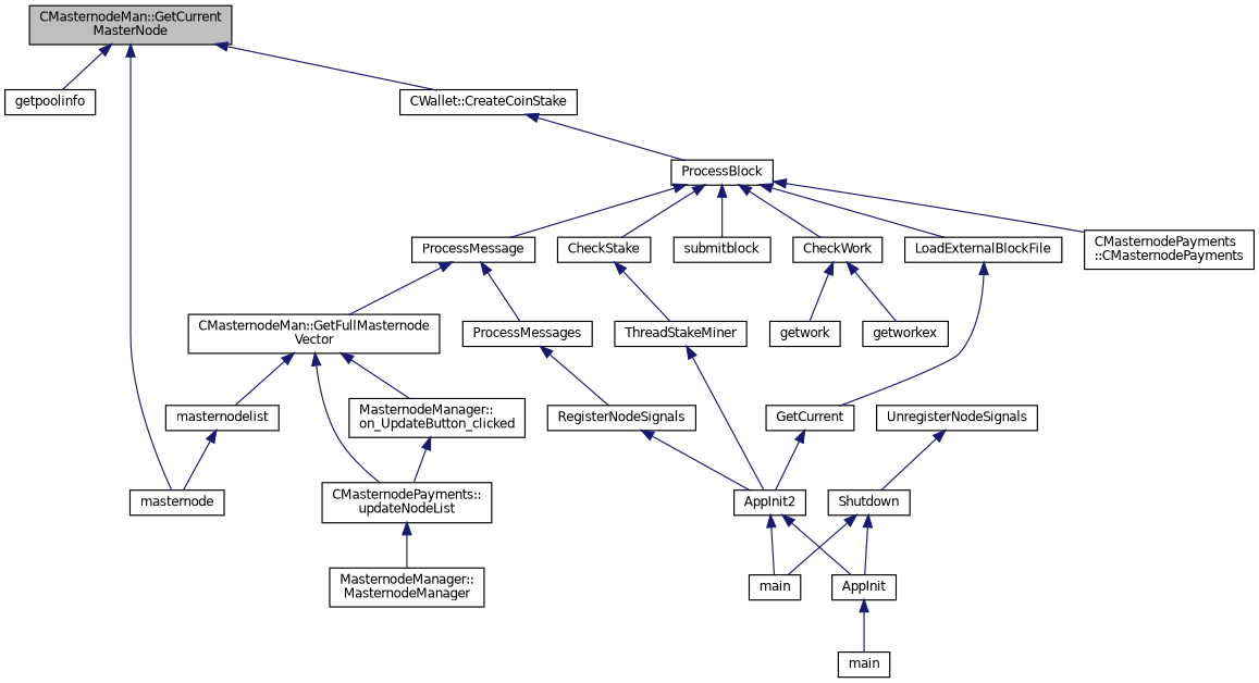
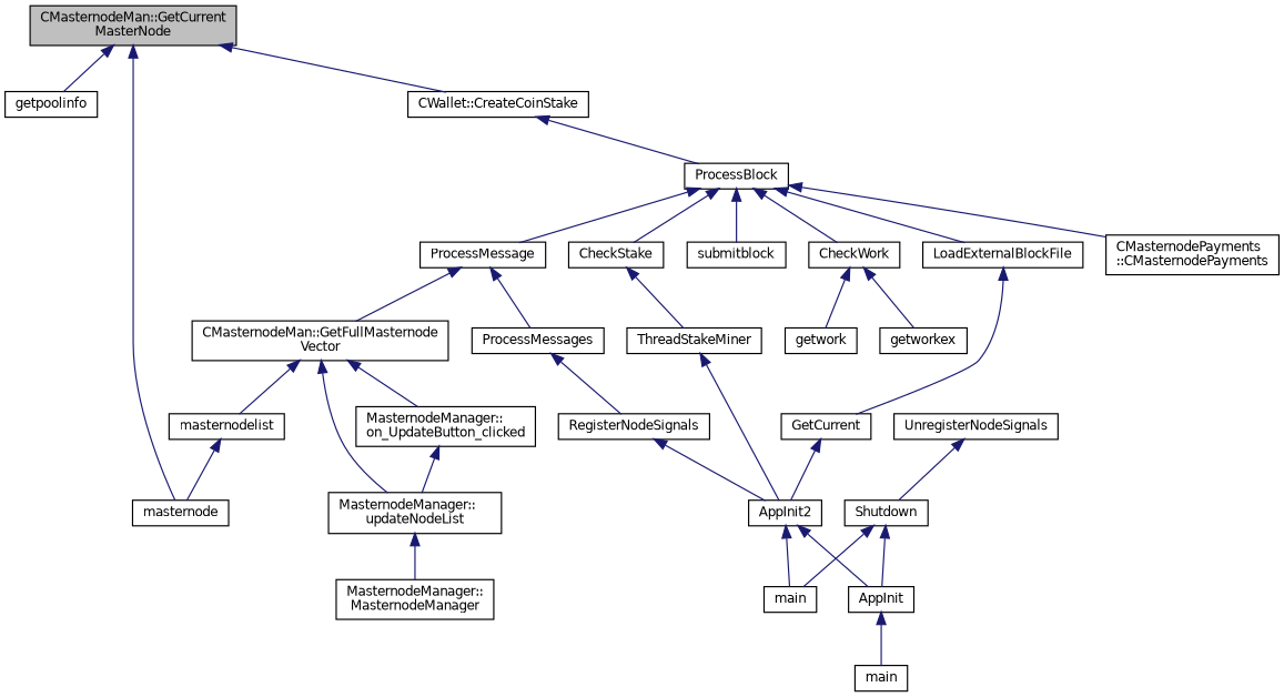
  digraph {
    rankdir=TB
    node [color=black fillcolor=white fontname=Helvetica fontsize=10 shape=record style=filled]
    edge [color=midnightblue dir=back fontname=Helvetica fontsize=10 labelfontname=Helvetica labelfontsize=10 style=solid]
    n1 [fillcolor=grey75 fontcolor=black height=0.2 label="CMasternodeMan::GetCurrent\lMasterNode" width=0.4]
    n2 [height=0.2 label=getpoolinfo width=0.4]
    n3 [height=0.2 label=masternode width=0.4]
    n4 [height=0.2 label="CWallet::CreateCoinStake" width=0.4]
    n5 [height=0.2 label=ProcessBlock width=0.4]
    n6 [height=0.2 label=LoadExternalBlockFile width=0.4]
    n7 [height=0.2 label=ProcessMessage width=0.4]
    n8 [height=0.2 label="CMasternodePayments\l::CMasternodePayments" width=0.4]
    n9 [height=0.2 label=CheckWork width=0.4]
    n10 [height=0.2 label=CheckStake width=0.4]
    n11 [height=0.2 label=submitblock width=0.4]
    n12 [height=0.2 label=GetCurrent width=0.4]
    n13 [height=0.2 label=ProcessMessages width=0.4]
    n14 [height=0.2 label="CMasternodeMan::GetFullMasternode\lVector" width=0.4]
    n15 [height=0.2 label=getworkex width=0.4]
    n16 [height=0.2 label=getwork width=0.4]
    n17 [height=0.2 label=ThreadStakeMiner width=0.4]
    n18 [height=0.2 label=AppInit2 width=0.4]
    n19 [height=0.2 label=AppInit width=0.4]
    n20 [height=0.2 label=main width=0.4]
    n21 [height=0.2 label=main width=0.4]
    n22 [height=0.2 label=RegisterNodeSignals width=0.4]
-   n23 [height=0.2 label="CMasternodePayments::\lupdateNodeList" width=0.4]
+   n23 [height=0.2 label="MasternodeManager::\lupdateNodeList" width=0.4]
    n24 [height=0.2 label="MasternodeManager::\lon_UpdateButton_clicked" width=0.4]
    n25 [height=0.2 label=masternodelist width=0.4]
    n26 [height=0.2 label=UnregisterNodeSignals width=0.4]
    n27 [height=0.2 label=Shutdown width=0.4]
    n28 [height=0.2 label="MasternodeManager::\lMasternodeManager" width=0.4]
    n1 -> n2
    n1 -> n3
    n1 -> n4
    n4 -> n5
    n5 -> n6
    n5 -> n7
    n5 -> n8
    n5 -> n9
    n5 -> n10
    n5 -> n11
    n6 -> n12
    n7 -> n13
    n7 -> n14
    n9 -> n15
    n9 -> n16
    n10 -> n17
    n12 -> n18
    n13 -> n22
    n14 -> n23
    n14 -> n24
    n14 -> n25
    n17 -> n18
    n18 -> n19
    n18 -> n20
    n19 -> n21
    n22 -> n18
    n23 -> n28
    n24 -> n23
    n25 -> n3
    n26 -> n27
    n27 -> n19
    n27 -> n20
  }
